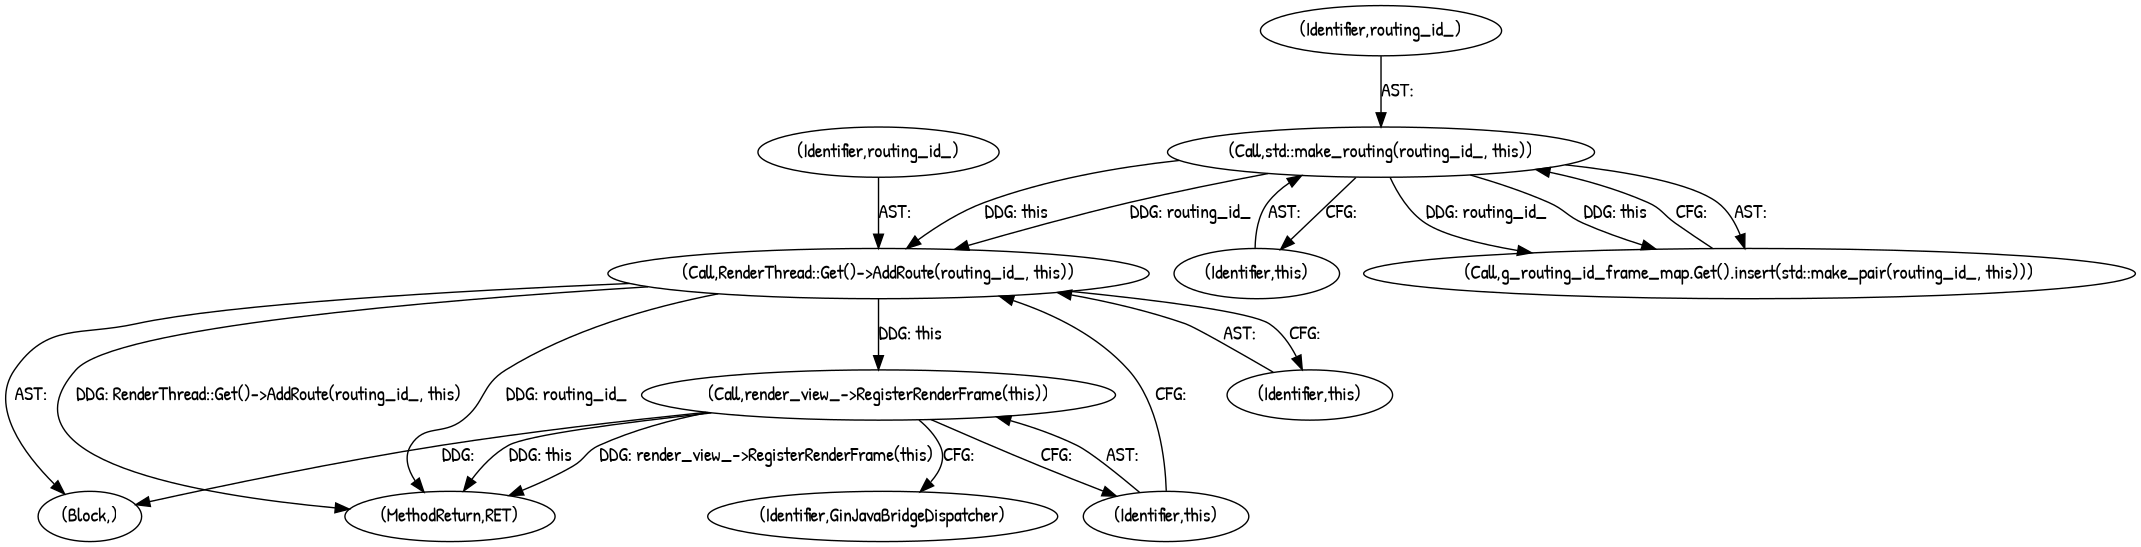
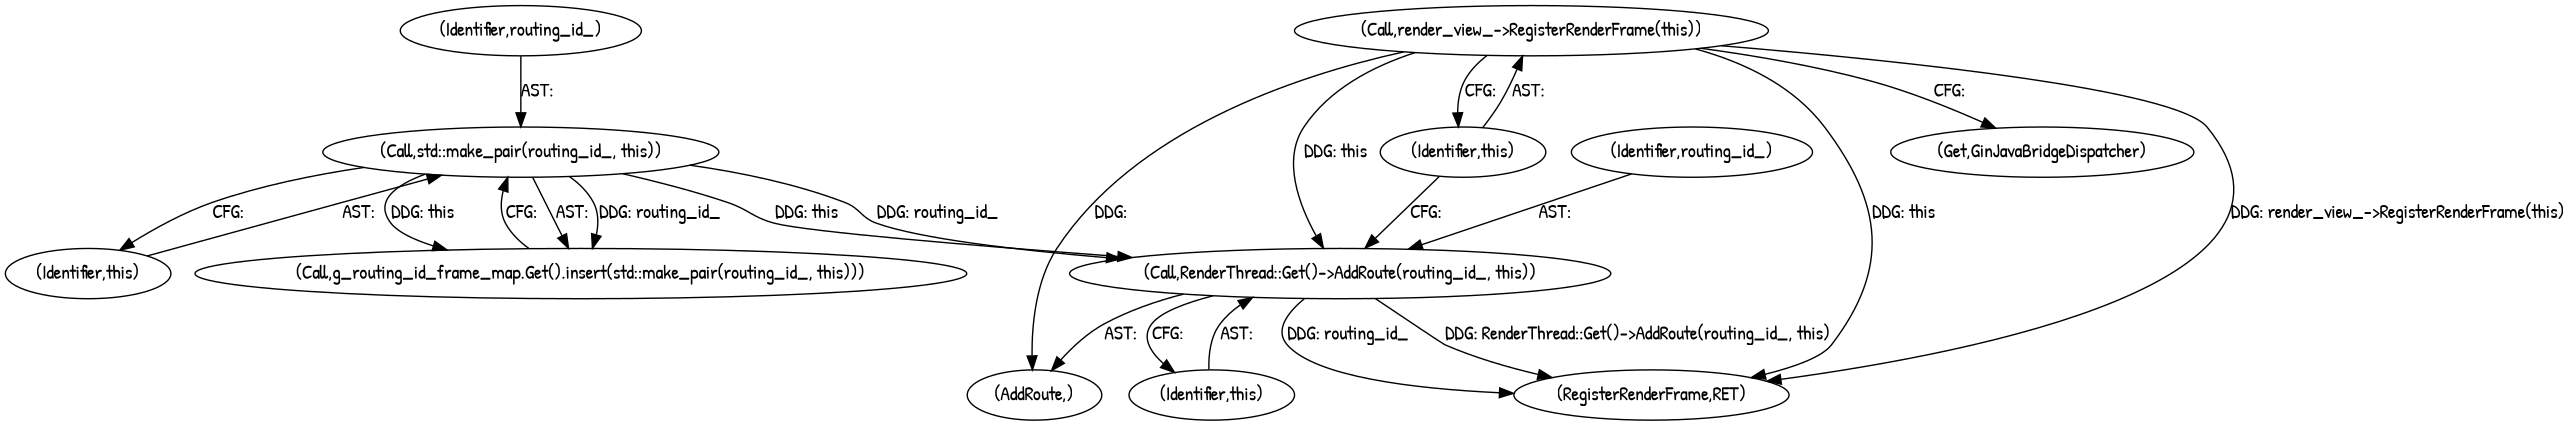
  digraph {
    fontname="Patrick Hand"
    node [fontname="Patrick Hand"]
    edge [fontname="Patrick Hand"]
    n1 [label="(Call,RenderThread::Get()->AddRoute(routing_id_, this))"]
    n2 [label="(Call,render_view_->RegisterRenderFrame(this))"]
-   n3 [label="(Block,)"]
-   n4 [label="(MethodReturn,RET)"]
+   n3 [label="(AddRoute,)"]
+   n4 [label="(RegisterRenderFrame,RET)"]
    n5 [label="(Identifier,this)"]
    n6 [label="(Identifier,this)"]
-   n7 [label="(Identifier,GinJavaBridgeDispatcher)"]
-   n8 [label="(Call,std::make_routing(routing_id_, this))"]
+   n7 [label="(Get,GinJavaBridgeDispatcher)"]
+   n8 [label="(Call,std::make_pair(routing_id_, this))"]
    n9 [label="(Identifier,this)"]
    n10 [label="(Call,g_routing_id_frame_map.Get().insert(std::make_pair(routing_id_, this)))"]
    n11 [label="(Identifier,routing_id_)"]
    n12 [label="(Identifier,routing_id_)"]
-   n1 -> n2 [label="DDG: this"]
+   n2 -> n1 [label="DDG: this"]
    n1 -> n3 [label="AST: "]
    n1 -> n4 [label="DDG: RenderThread::Get()->AddRoute(routing_id_, this)"]
    n1 -> n4 [label="DDG: routing_id_"]
    n1 -> n5 [label="CFG: "]
    n2 -> n3 [label="DDG: "]
    n2 -> n4 [label="DDG: this"]
    n2 -> n4 [label="DDG: render_view_->RegisterRenderFrame(this)"]
    n2 -> n6 [label="CFG: "]
    n2 -> n7 [label="CFG: "]
    n5 -> n1 [label="AST: "]
    n6 -> n1 [label="CFG: "]
    n6 -> n2 [label="AST: "]
    n8 -> n1 [label="DDG: routing_id_"]
    n8 -> n1 [label="DDG: this"]
    n8 -> n9 [label="CFG: "]
    n8 -> n10 [label="AST: "]
    n8 -> n10 [label="DDG: routing_id_"]
    n8 -> n10 [label="DDG: this"]
    n9 -> n8 [label="AST: "]
    n10 -> n8 [label="CFG: "]
    n11 -> n8 [label="AST: "]
    n12 -> n1 [label="AST: "]
  }
